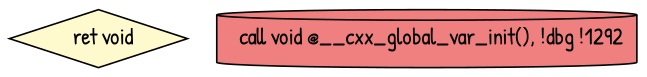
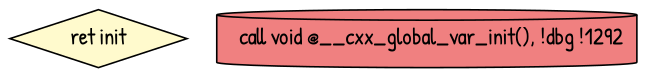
  digraph {
    fontname="Patrick Hand"
    node [style=filled color=black fontname="Patrick Hand"]
-   n1 [fillcolor=lemonchiffon label="  ret void" shape=diamond]
+   n1 [fillcolor=lemonchiffon label="ret init" shape=diamond]
    n2 [fillcolor=lightcoral label="  call void @__cxx_global_var_init(), !dbg !1292" shape=cylinder]
  }
